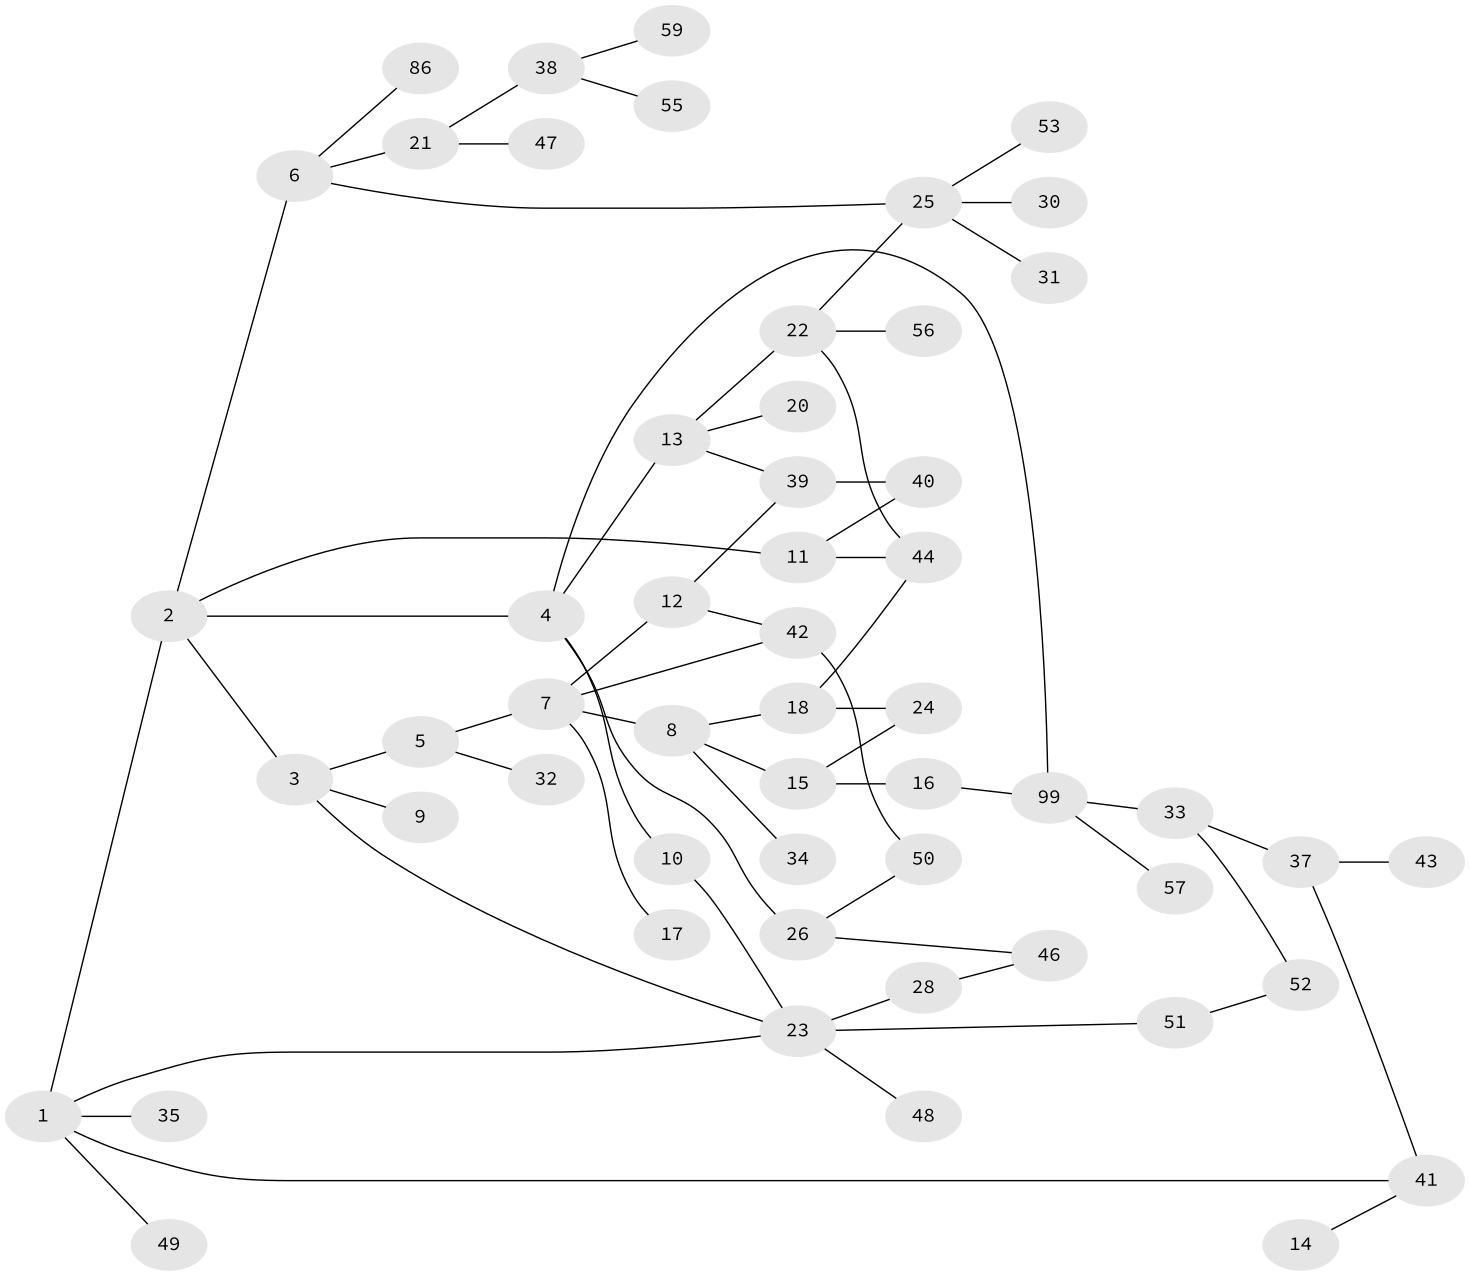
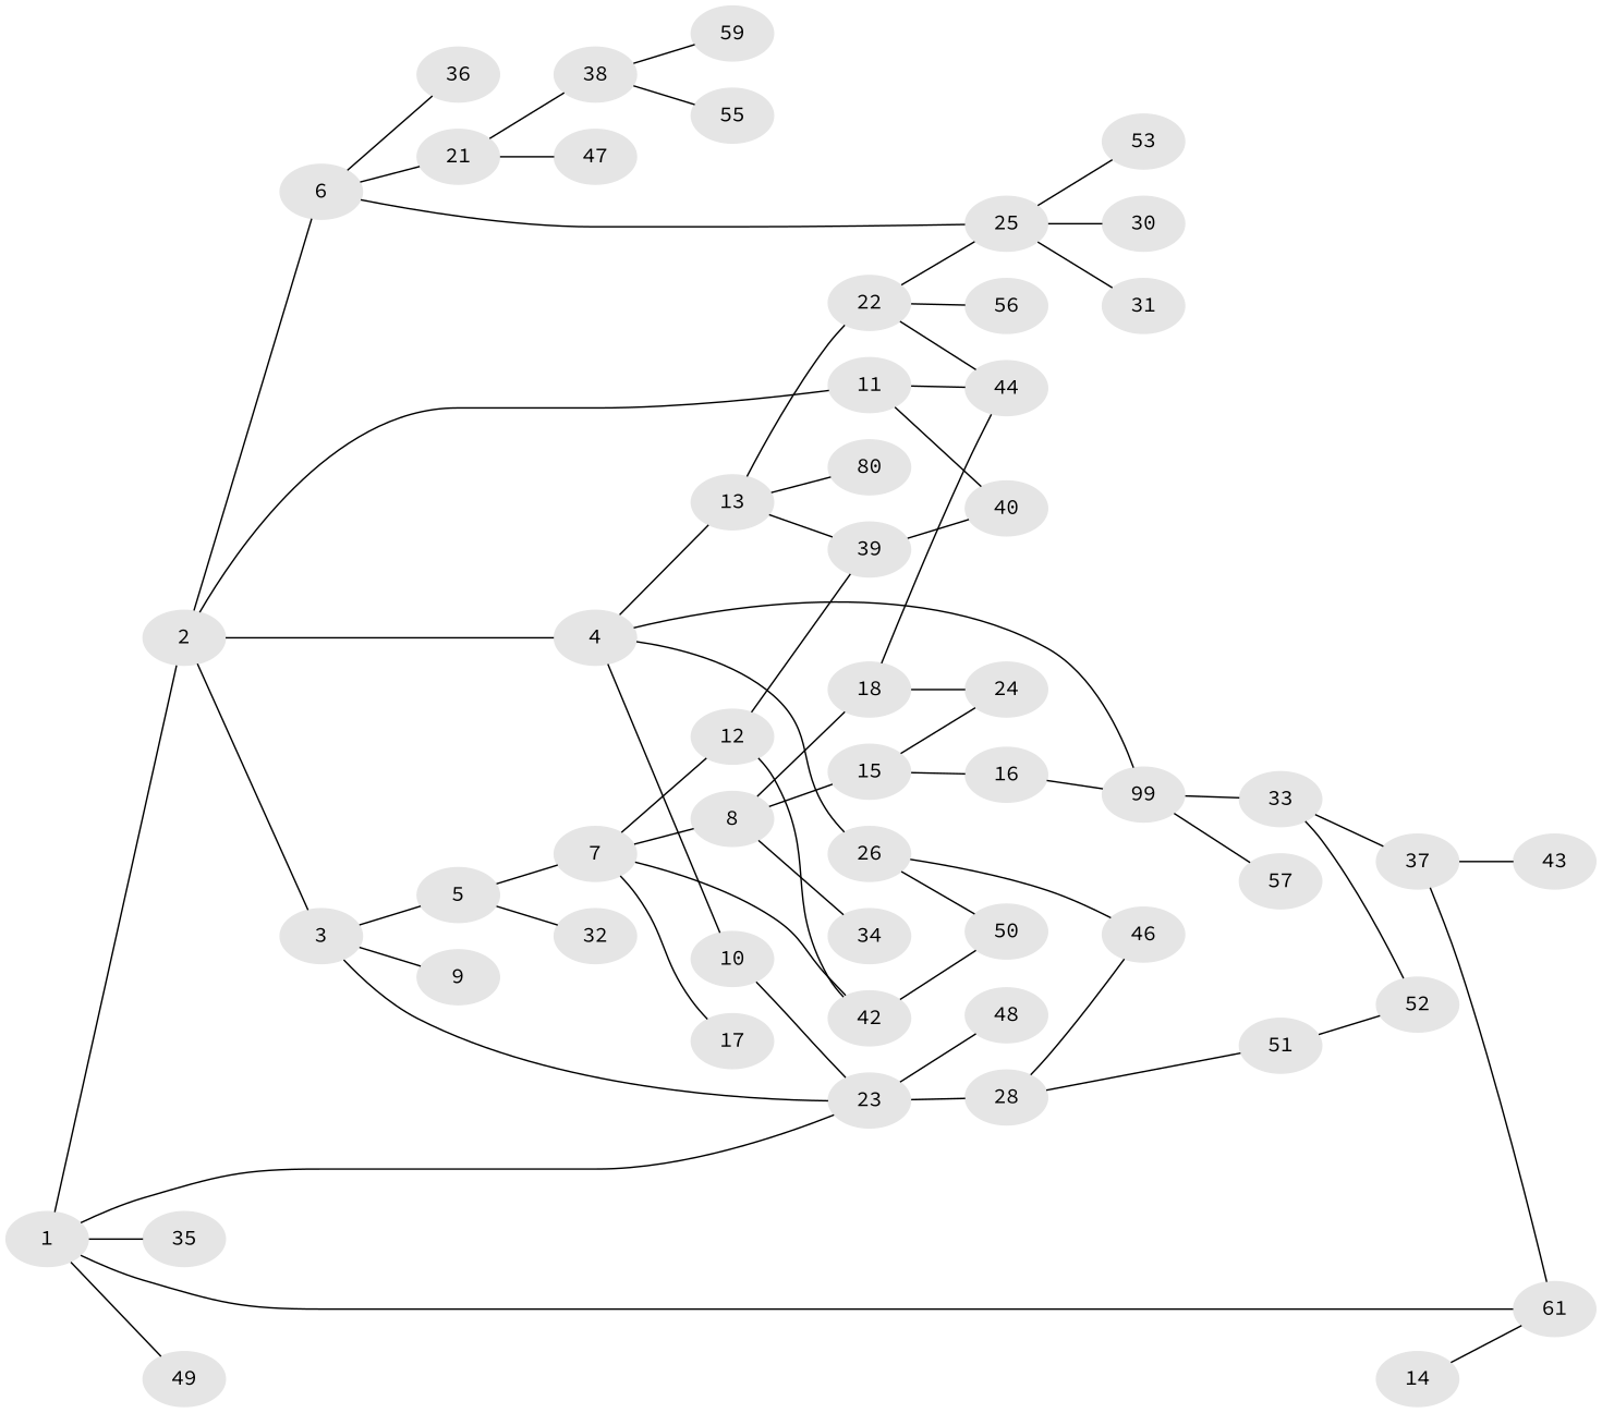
  graph {
    fontname="Source Code Pro"
    rankdir=LR
    node [color=gray90 fontname="Source Code Pro" style=filled]
    edge [fontname="Source Code Pro"]
    1
    2
    23
    35
-   41
+   41 [label=61]
    49
    3
    4
    6
    11
    28
    48
    5
    9
    10
    13
    n17 [label=99]
    26
    21
    25
-   36 [label=86]
+   36
    40
    44
    7
    32
    39
-   20
+   20 [label=80]
    22
    14
    33
    57
    46
    50
    8
    12
    17
    42
    38
    47
    30
    31
    53
    15
    18
    34
    24
    16
    56
    37
    52
    55
    59
    51
    43
    1 -- 2
    1 -- 23
    1 -- 35
    1 -- 41
    1 -- 49
    2 -- 3
    2 -- 4
    2 -- 6
    2 -- 11
    23 -- 28
    23 -- 48
    3 -- 23
    3 -- 5
    3 -- 9
    4 -- 10
    4 -- 13
    4 -- n17
    4 -- 26
    6 -- 21
    6 -- 25
    6 -- 36
    11 -- 40
    11 -- 44
    28 -- 46
-   23 -- 51
+   28 -- 51
    5 -- 7
    5 -- 32
    10 -- 23
    13 -- 39
    13 -- 20
    13 -- 22
    n17 -- 33
    n17 -- 57
    26 -- 46
    26 -- 50
    21 -- 38
    21 -- 47
    25 -- 30
    25 -- 31
    25 -- 53
    7 -- 8
    7 -- 12
    7 -- 17
    7 -- 42
    39 -- 40
    22 -- 25
    22 -- 44
    22 -- 56
    14 -- 41
    33 -- 37
    33 -- 52
    8 -- 15
    8 -- 18
    8 -- 34
    12 -- 39
    12 -- 42
    42 -- 50
    38 -- 55
    38 -- 59
    15 -- 24
    15 -- 16
    18 -- 44
    18 -- 24
    16 -- n17
    37 -- 41
    37 -- 43
    51 -- 52
  }
